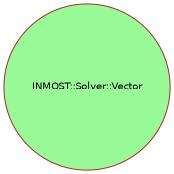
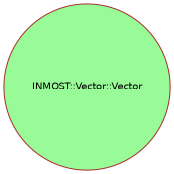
  digraph {
    rankdir=LR
-   n1 [color=brown fillcolor=palegreen fontname=Helvetica fontsize=10 height=0.2 label="INMOST::Solver::Vector" shape=circle style=filled width=0.4]
+   n1 [color=brown fillcolor=palegreen fontname=Helvetica fontsize=10 height=0.2 label="INMOST::Vector::Vector" shape=circle style=filled width=0.4]
  }
